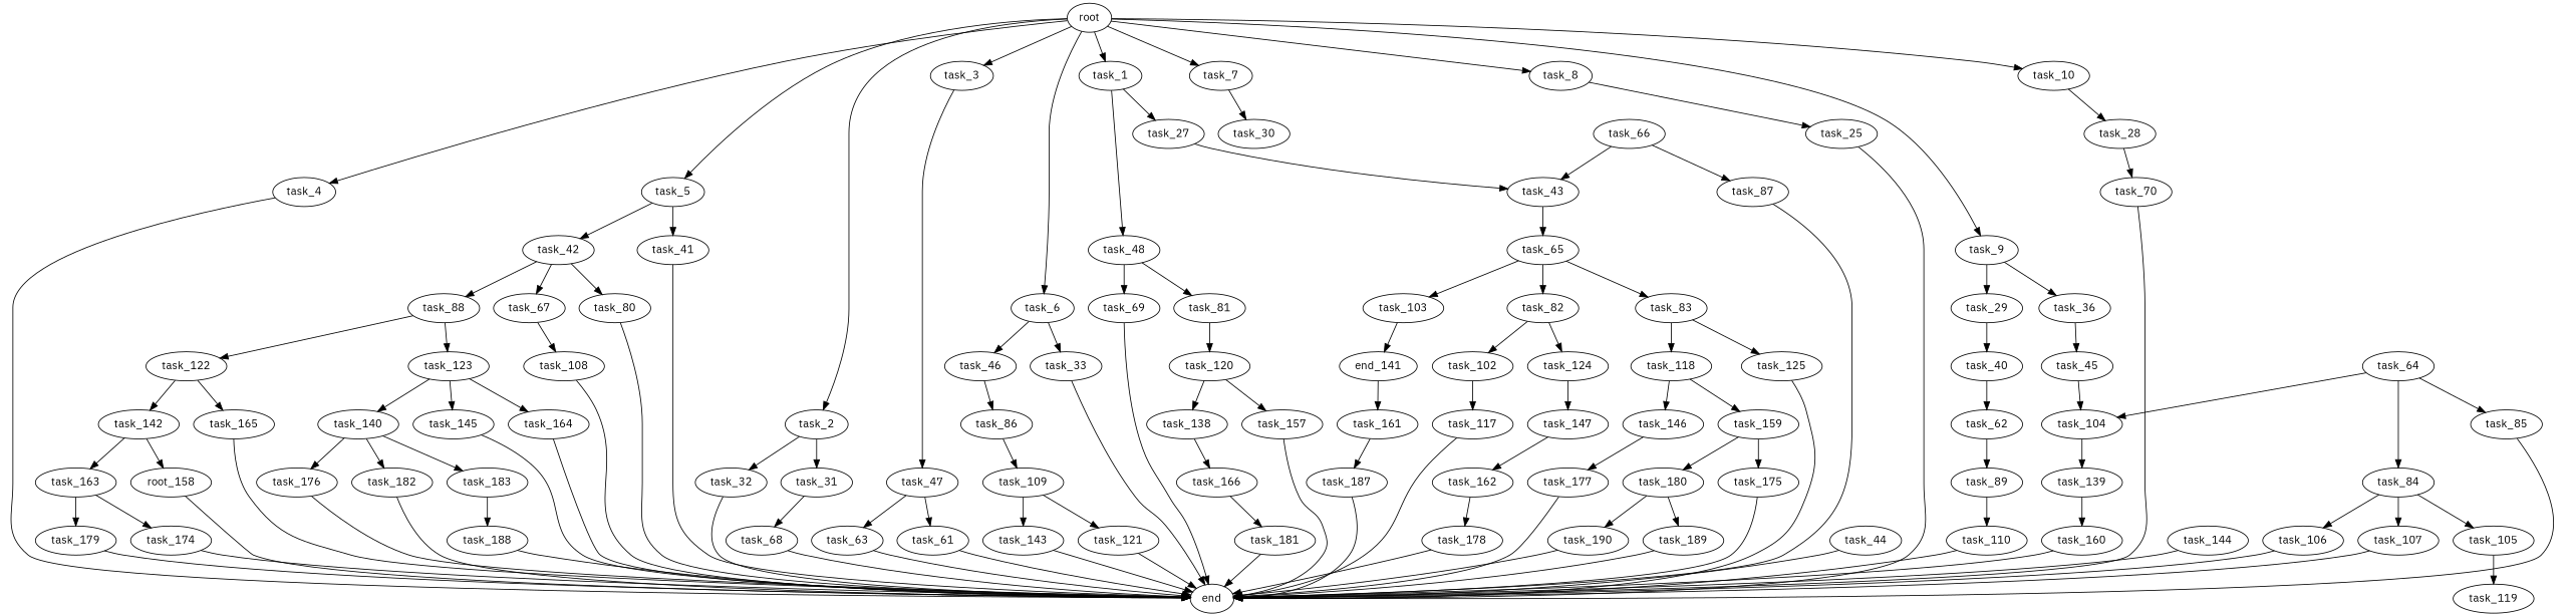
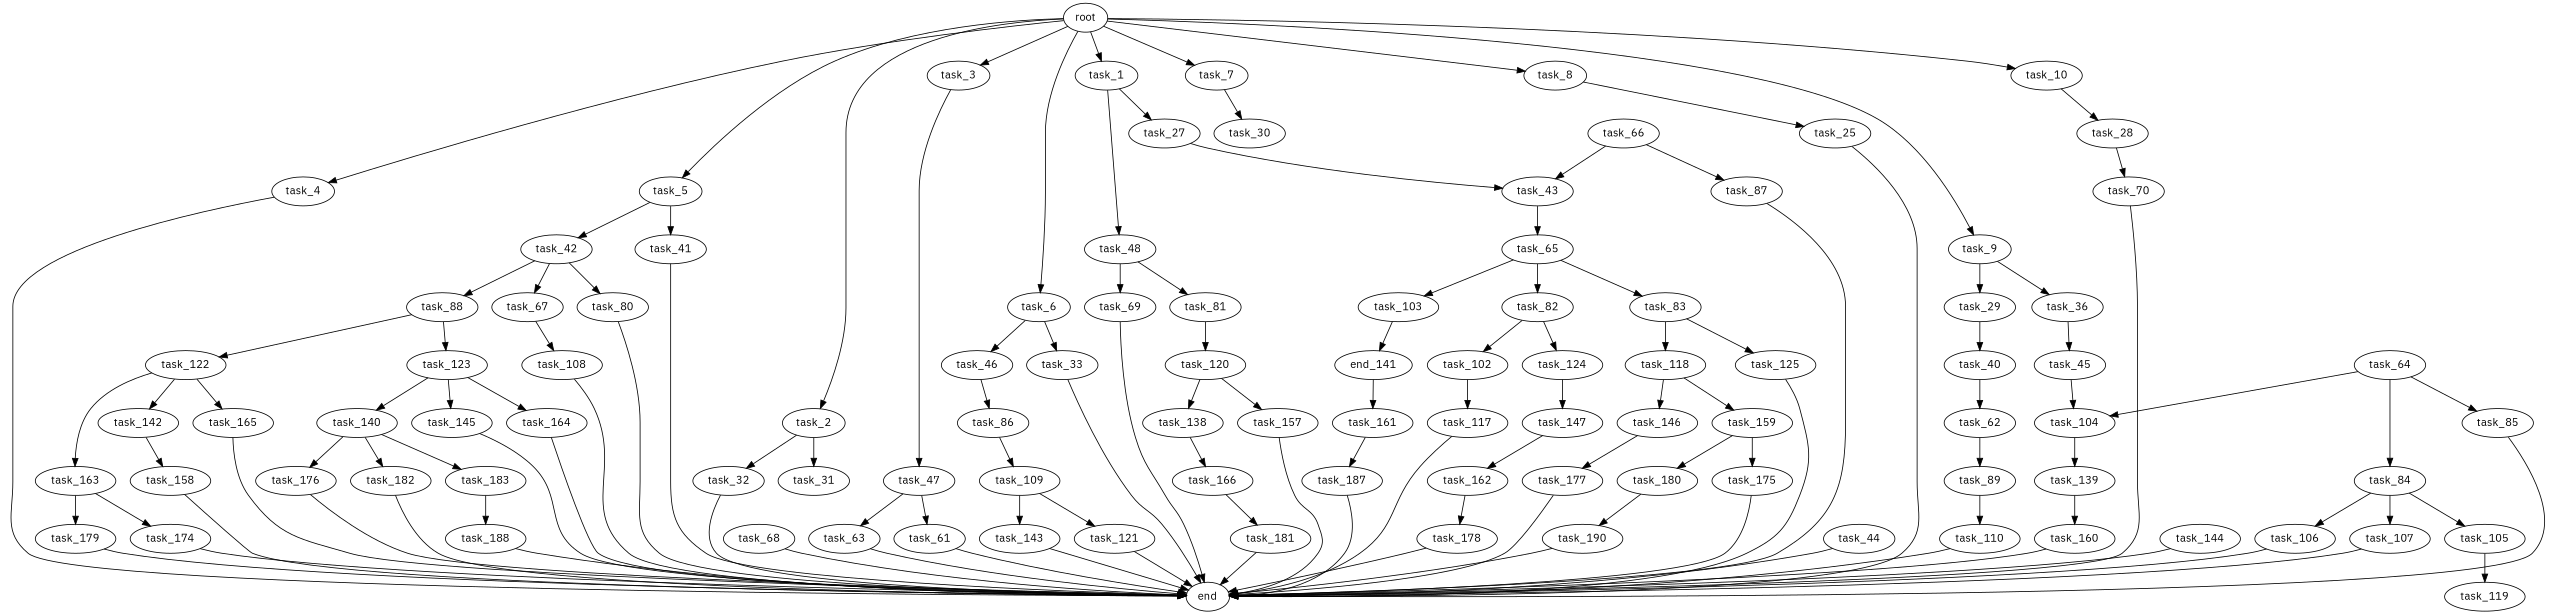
  digraph {
    fontname="IBM Plex Sans"
    node [fontname="IBM Plex Sans"]
    edge [fontname="IBM Plex Sans"]
    root
    task_1
    task_2
    task_3
    task_4
    task_5
    task_6
    task_7
    task_8
    task_9
    task_10
    task_27
    task_48
    task_31
    task_32
    task_47
    end
    task_41
    task_42
    task_33
    task_46
    task_30
    task_25
    n24 [label=task_36]
    task_29
    task_28
    task_43
    task_69
    task_81
    task_68
    task_61
    task_63
    task_67
    task_80
    task_88
    task_86
    task_45
    task_40
    task_70
    task_104
    task_65
    task_62
    task_44
    task_89
    task_108
    task_122
    task_123
    task_82
    task_83
    task_103
    task_66
    task_87
    task_64
    task_84
    task_85
    task_109
    task_120
    task_110
    task_105
    task_106
    task_107
    task_139
    task_102
    task_124
    task_118
    task_125
    n67 [label=end_141]
    task_138
    task_157
    task_117
    task_147
    task_146
    task_159
    task_119
    task_121
    task_143
    task_142
    task_163
    task_165
    task_140
    task_145
    task_164
    task_161
    task_160
    task_177
    task_175
    task_180
    task_144
    task_166
-   task_158 [label=root_158]
+   task_158
    task_174
    task_179
    task_176
    task_182
    task_183
    task_162
    task_181
    task_188
    task_187
    task_178
-   task_189
    task_190
    root -> task_1
    root -> task_2
    root -> task_3
    root -> task_4
    root -> task_5
    root -> task_6
    root -> task_7
    root -> task_8
    root -> task_9
    root -> task_10
    task_1 -> task_27
    task_1 -> task_48
    task_2 -> task_31
    task_2 -> task_32
    task_3 -> task_47
    task_4 -> end
    task_5 -> task_41
    task_5 -> task_42
    task_6 -> task_33
    task_6 -> task_46
    task_7 -> task_30
    task_8 -> task_25
    task_9 -> n24
    task_9 -> task_29
    task_10 -> task_28
    task_27 -> task_43
    task_48 -> task_69
    task_48 -> task_81
-   task_31 -> task_68
    task_32 -> end
    task_47 -> task_61
    task_47 -> task_63
    task_41 -> end
    task_42 -> task_67
    task_42 -> task_80
    task_42 -> task_88
    task_33 -> end
    task_46 -> task_86
    task_25 -> end
    n24 -> task_45
    task_29 -> task_40
    task_28 -> task_70
    task_43 -> task_65
    task_69 -> end
    task_81 -> task_120
    task_68 -> end
    task_61 -> end
    task_63 -> end
    task_67 -> task_108
    task_80 -> end
    task_88 -> task_122
    task_88 -> task_123
    task_86 -> task_109
    task_45 -> task_104
    task_40 -> task_62
    task_70 -> end
    task_104 -> task_139
    task_65 -> task_82
    task_65 -> task_83
    task_65 -> task_103
    task_62 -> task_89
    task_44 -> end
    task_89 -> task_110
    task_108 -> end
    task_122 -> task_142
-   task_142 -> task_163
+   task_122 -> task_163
    task_122 -> task_165
    task_123 -> task_140
    task_123 -> task_145
    task_123 -> task_164
    task_82 -> task_102
    task_82 -> task_124
    task_83 -> task_118
    task_83 -> task_125
    task_103 -> n67
    task_66 -> task_43
    task_66 -> task_87
    task_87 -> end
    task_64 -> task_104
    task_64 -> task_84
    task_64 -> task_85
    task_84 -> task_105
    task_84 -> task_106
    task_84 -> task_107
    task_85 -> end
    task_109 -> task_121
    task_109 -> task_143
    task_120 -> task_138
    task_120 -> task_157
    task_110 -> end
    task_105 -> task_119
    task_106 -> end
    task_107 -> end
    task_139 -> task_160
    task_102 -> task_117
    task_124 -> task_147
    task_118 -> task_146
    task_118 -> task_159
    task_125 -> end
    n67 -> task_161
    task_138 -> task_166
    task_157 -> end
    task_117 -> end
    task_147 -> task_162
    task_146 -> task_177
    task_159 -> task_175
    task_159 -> task_180
    task_121 -> end
    task_143 -> end
    task_142 -> task_158
    task_163 -> task_174
    task_163 -> task_179
    task_165 -> end
    task_140 -> task_176
    task_140 -> task_182
    task_140 -> task_183
    task_145 -> end
    task_164 -> end
    task_161 -> task_187
    task_160 -> end
    task_177 -> end
    task_175 -> end
-   task_180 -> task_189
    task_180 -> task_190
    task_144 -> end
    task_166 -> task_181
    task_158 -> end
    task_174 -> end
    task_179 -> end
    task_176 -> end
    task_182 -> end
    task_183 -> task_188
    task_162 -> task_178
    task_181 -> end
    task_188 -> end
    task_187 -> end
    task_178 -> end
-   task_189 -> end
    task_190 -> end
  }
